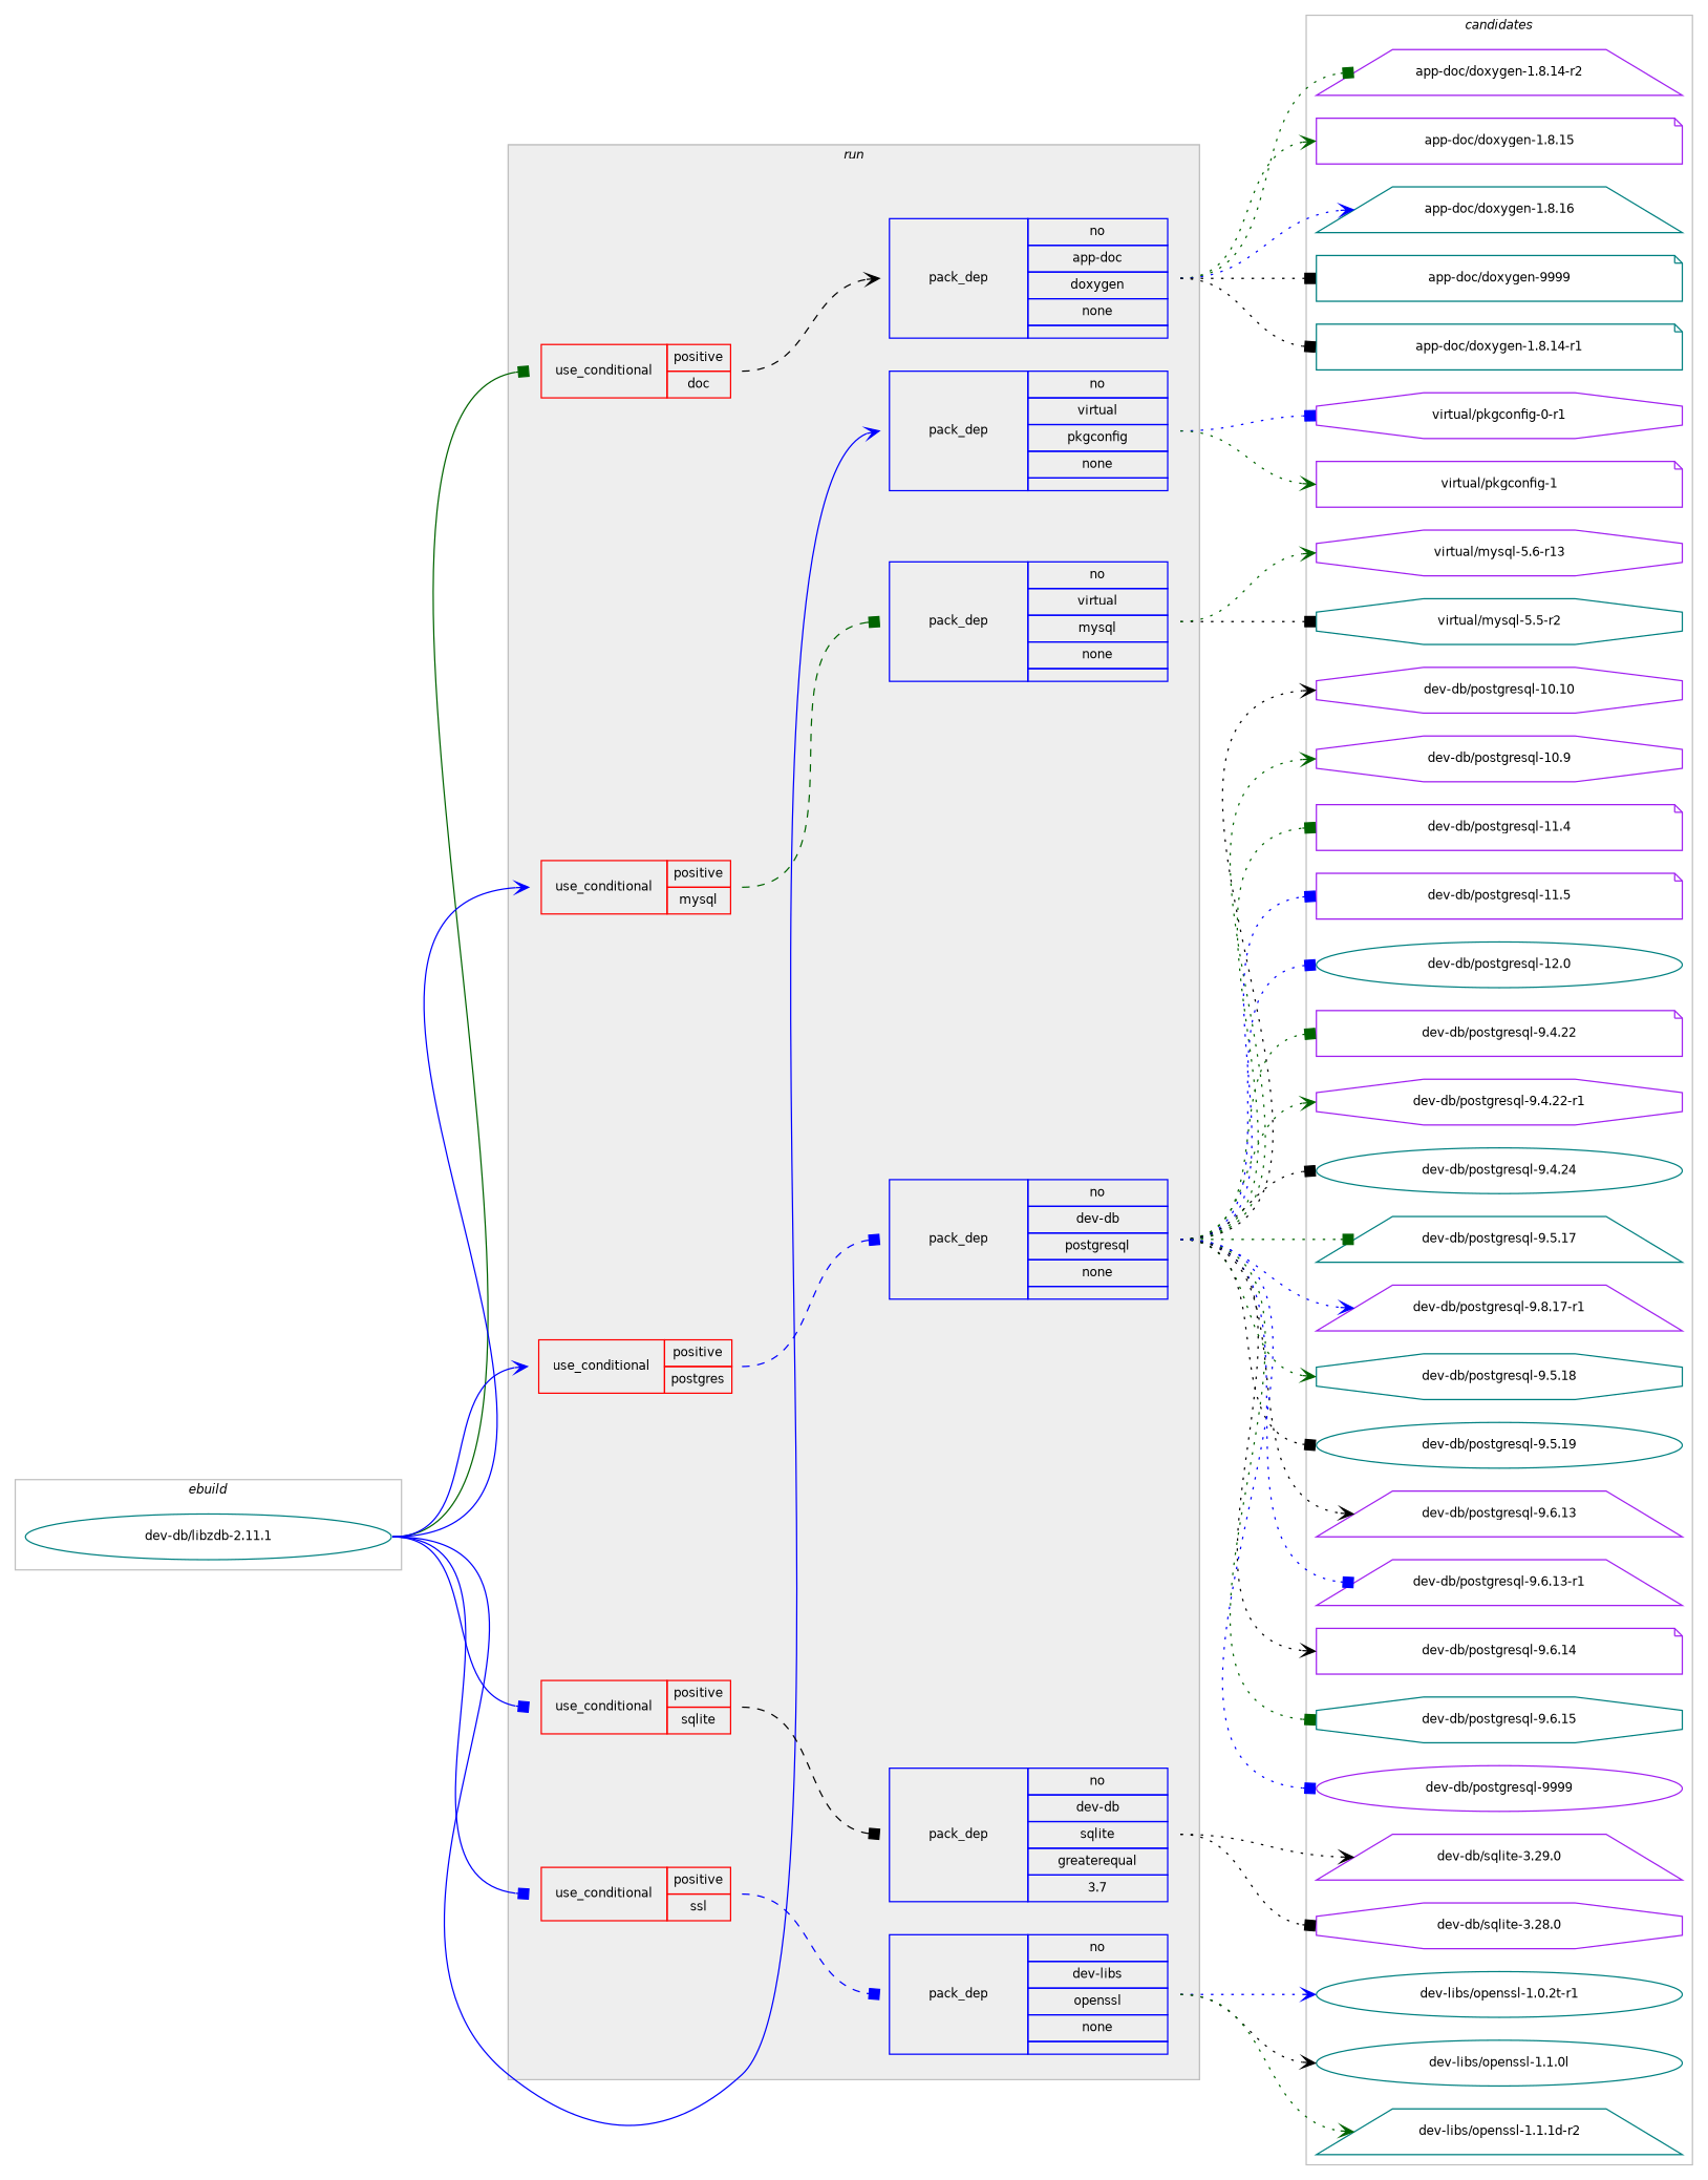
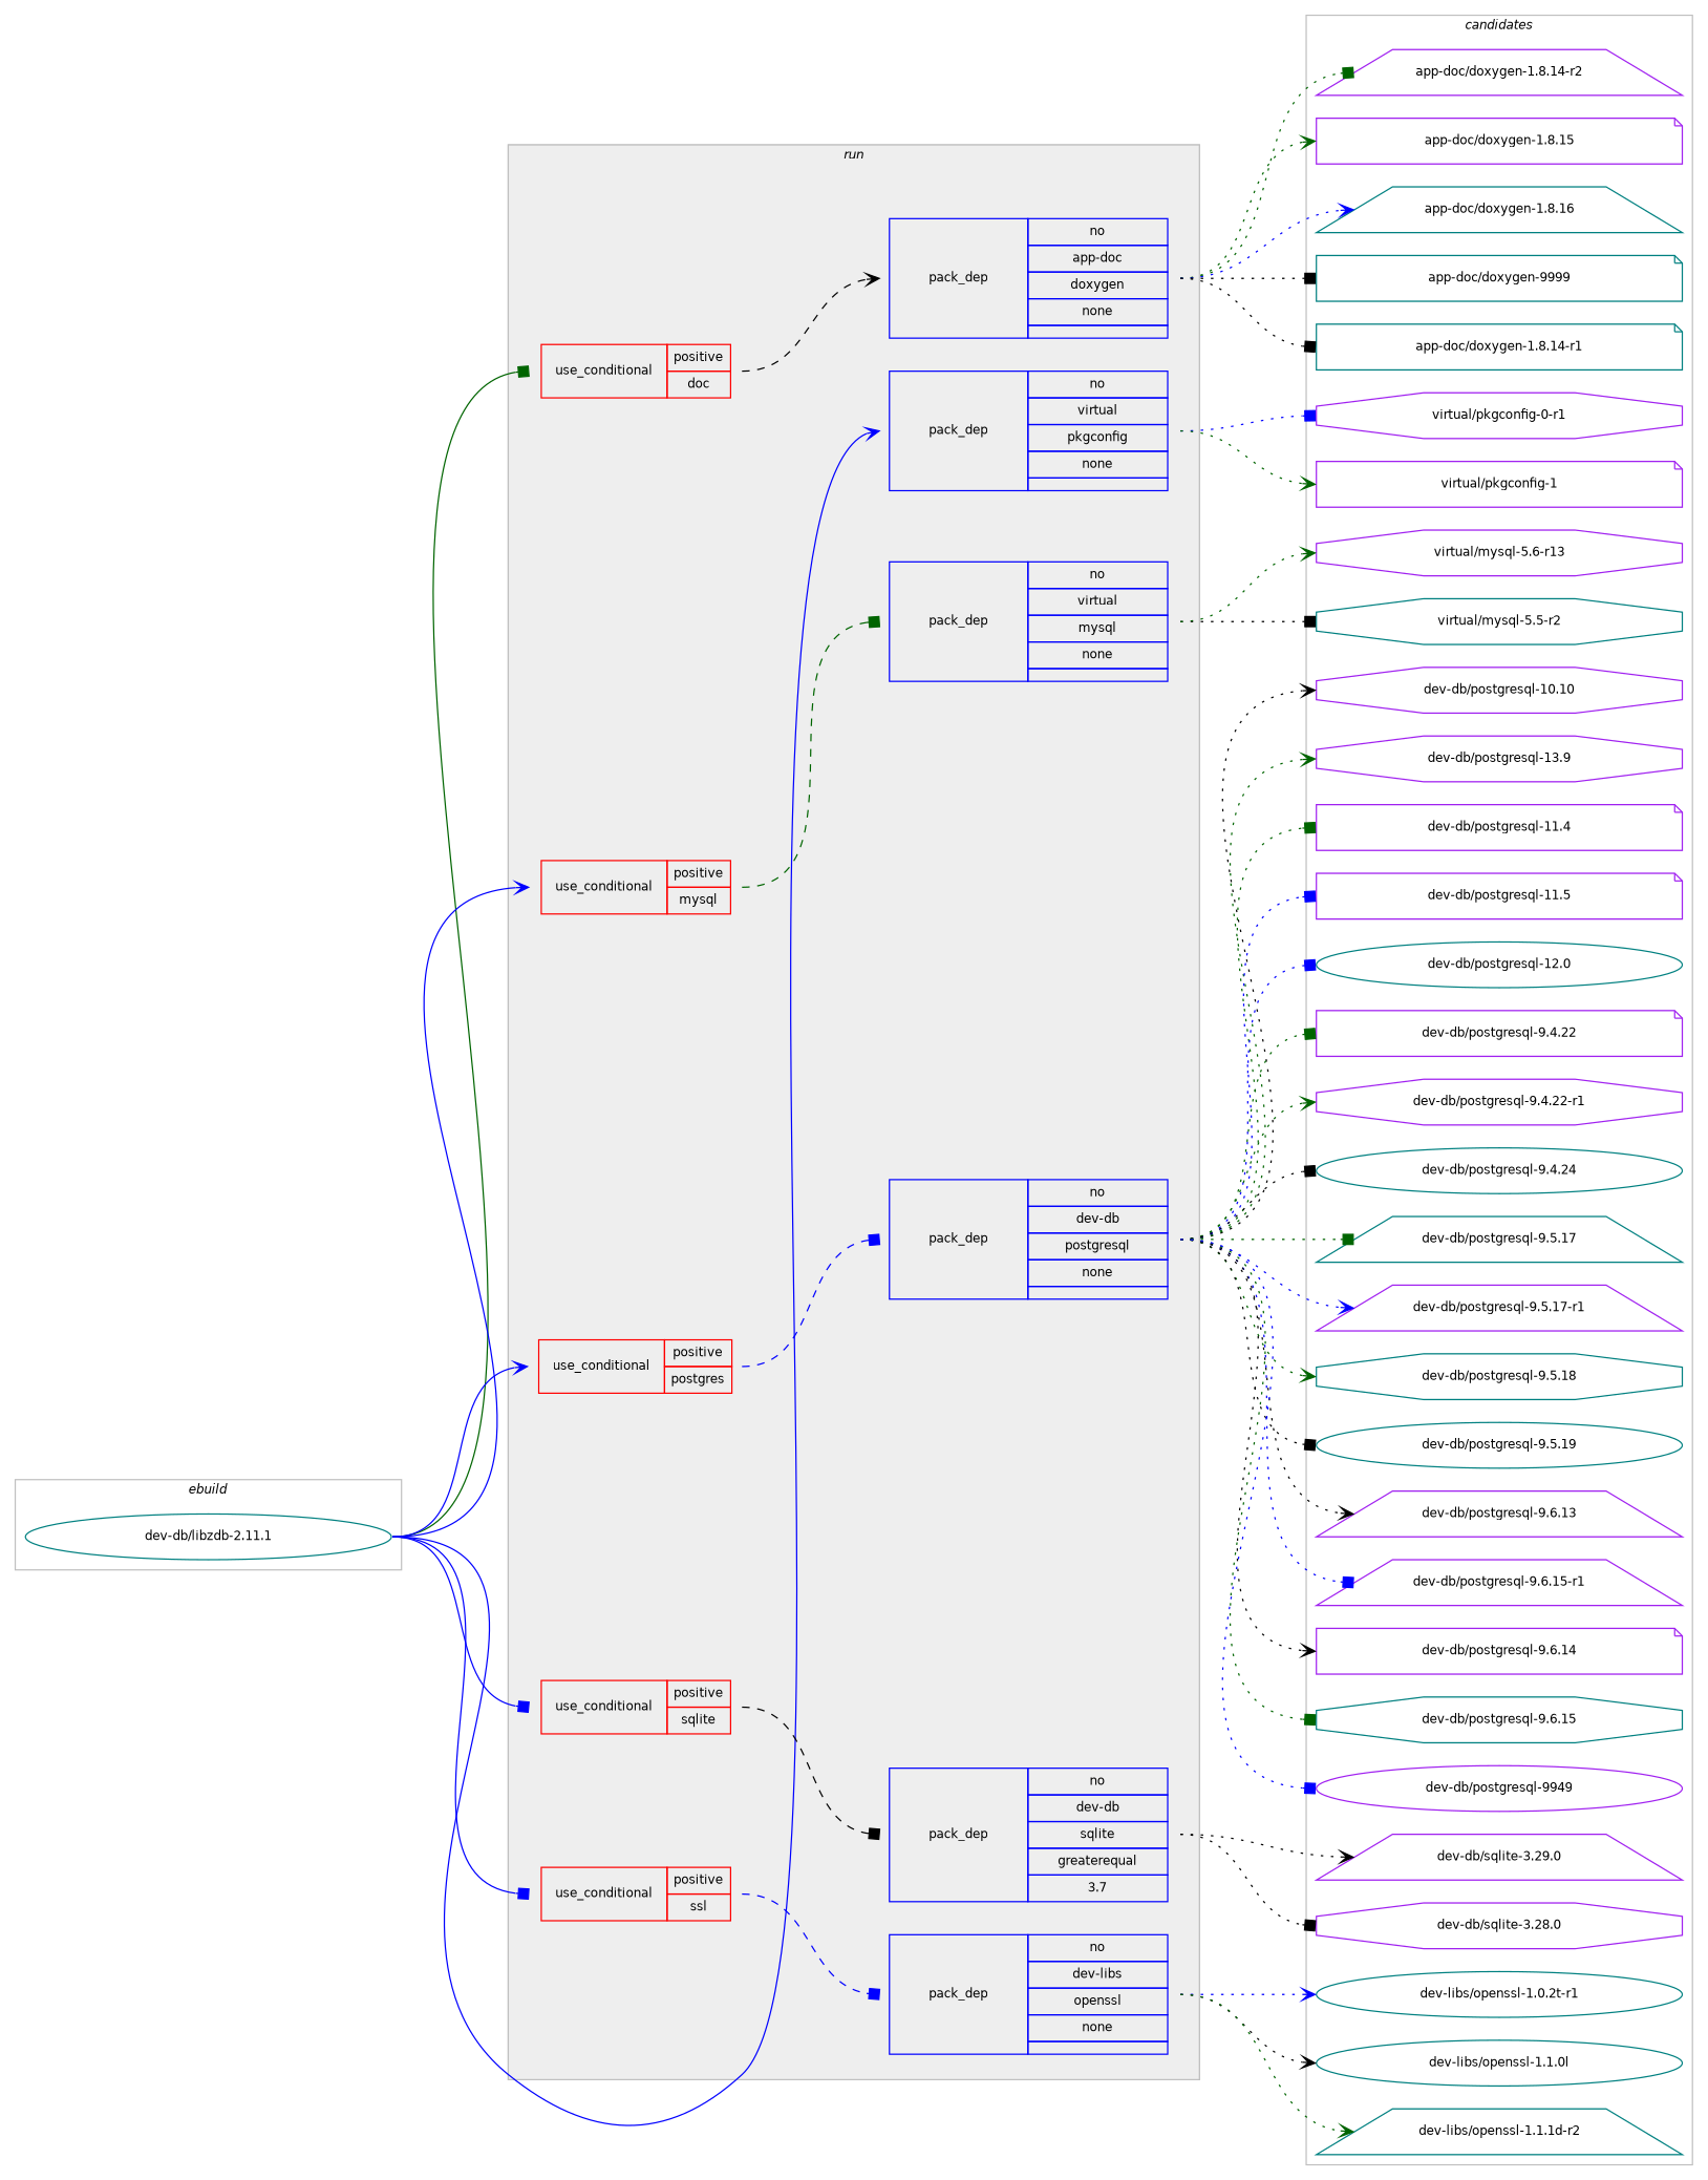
  digraph {
    compound=true
    concentrate=true
    fontname=Helvetica
    fontsize=10
    newrank=true
    rankdir=LR
    ranksep=1.5
    node [color=purple fontname=Helvetica fontsize=10 shape=none]
    edge [arrowhead=box color=blue headport=w style=dotted tailport=e weight=100]
    n1 [color=teal label="dev-db/libzdb-2.11.1" shape=ellipse width=4]
    n2 [color=blue label=<<TABLE BORDER="0" CELLBORDER="1" CELLSPACING="0" CELLPADDING="4" WIDTH="220"><TR><TD ROWSPAN="6" CELLPADDING="30">pack_dep</TD></TR><TR><TD WIDTH="110">no</TD></TR><TR><TD>app-doc</TD></TR><TR><TD>doxygen</TD></TR><TR><TD>none</TD></TR><TR><TD></TD></TR></TABLE>>]
    n3 [color=red label=<<TABLE BORDER="0" CELLBORDER="1" CELLSPACING="0" CELLPADDING="4"><TR><TD ROWSPAN="3" CELLPADDING="10">use_conditional</TD></TR><TR><TD>positive</TD></TR><TR><TD>doc</TD></TR></TABLE>>]
    n4 [color=blue label=<<TABLE BORDER="0" CELLBORDER="1" CELLSPACING="0" CELLPADDING="4" WIDTH="220"><TR><TD ROWSPAN="6" CELLPADDING="30">pack_dep</TD></TR><TR><TD WIDTH="110">no</TD></TR><TR><TD>virtual</TD></TR><TR><TD>pkgconfig</TD></TR><TR><TD>none</TD></TR><TR><TD></TD></TR></TABLE>>]
    n5 [color=blue label=<<TABLE BORDER="0" CELLBORDER="1" CELLSPACING="0" CELLPADDING="4" WIDTH="220"><TR><TD ROWSPAN="6" CELLPADDING="30">pack_dep</TD></TR><TR><TD WIDTH="110">no</TD></TR><TR><TD>virtual</TD></TR><TR><TD>mysql</TD></TR><TR><TD>none</TD></TR><TR><TD></TD></TR></TABLE>>]
    n6 [color=red label=<<TABLE BORDER="0" CELLBORDER="1" CELLSPACING="0" CELLPADDING="4"><TR><TD ROWSPAN="3" CELLPADDING="10">use_conditional</TD></TR><TR><TD>positive</TD></TR><TR><TD>mysql</TD></TR></TABLE>>]
    n7 [color=blue label=<<TABLE BORDER="0" CELLBORDER="1" CELLSPACING="0" CELLPADDING="4" WIDTH="220"><TR><TD ROWSPAN="6" CELLPADDING="30">pack_dep</TD></TR><TR><TD WIDTH="110">no</TD></TR><TR><TD>dev-db</TD></TR><TR><TD>postgresql</TD></TR><TR><TD>none</TD></TR><TR><TD></TD></TR></TABLE>>]
    n8 [color=red label=<<TABLE BORDER="0" CELLBORDER="1" CELLSPACING="0" CELLPADDING="4"><TR><TD ROWSPAN="3" CELLPADDING="10">use_conditional</TD></TR><TR><TD>positive</TD></TR><TR><TD>postgres</TD></TR></TABLE>>]
    n9 [color=blue label=<<TABLE BORDER="0" CELLBORDER="1" CELLSPACING="0" CELLPADDING="4" WIDTH="220"><TR><TD ROWSPAN="6" CELLPADDING="30">pack_dep</TD></TR><TR><TD WIDTH="110">no</TD></TR><TR><TD>dev-db</TD></TR><TR><TD>sqlite</TD></TR><TR><TD>greaterequal</TD></TR><TR><TD>3.7</TD></TR></TABLE>>]
    n10 [color=red label=<<TABLE BORDER="0" CELLBORDER="1" CELLSPACING="0" CELLPADDING="4"><TR><TD ROWSPAN="3" CELLPADDING="10">use_conditional</TD></TR><TR><TD>positive</TD></TR><TR><TD>sqlite</TD></TR></TABLE>>]
    n11 [color=blue label=<<TABLE BORDER="0" CELLBORDER="1" CELLSPACING="0" CELLPADDING="4" WIDTH="220"><TR><TD ROWSPAN="6" CELLPADDING="30">pack_dep</TD></TR><TR><TD WIDTH="110">no</TD></TR><TR><TD>dev-libs</TD></TR><TR><TD>openssl</TD></TR><TR><TD>none</TD></TR><TR><TD></TD></TR></TABLE>>]
    n12 [color=red label=<<TABLE BORDER="0" CELLBORDER="1" CELLSPACING="0" CELLPADDING="4"><TR><TD ROWSPAN="3" CELLPADDING="10">use_conditional</TD></TR><TR><TD>positive</TD></TR><TR><TD>ssl</TD></TR></TABLE>>]
    n13 [color=teal label="app-doc/doxygen-1.8.14-r1" shape=note width=4]
    n14 [label="app-doc/doxygen-1.8.14-r2" shape=trapezium width=4]
    n15 [label="app-doc/doxygen-1.8.15" shape=note width=4]
    n16 [color=teal label="app-doc/doxygen-1.8.16" shape=trapezium width=4]
    n17 [color=teal label="app-doc/doxygen-9999" shape=note width=4]
    n18 [label="virtual/pkgconfig-0-r1" shape=octagon width=4]
    n19 [label="virtual/pkgconfig-1" shape=note width=4]
    n20 [color=teal label="virtual/mysql-5.5-r2" shape=octagon width=4]
    n21 [label="virtual/mysql-5.6-r13" shape=octagon width=4]
    n22 [label="dev-db/postgresql-10.10" shape=octagon width=4]
-   n23 [label="dev-db/postgresql-10.9" shape=octagon width=4]
+   n23 [label="dev-db/postgresql-13.9" shape=octagon width=4]
    n24 [label="dev-db/postgresql-11.4" shape=note width=4]
    n25 [label="dev-db/postgresql-11.5" shape=note width=4]
    n26 [color=teal label="dev-db/postgresql-12.0" shape=ellipse width=4]
    n27 [label="dev-db/postgresql-9.4.22" shape=note width=4]
    n28 [label="dev-db/postgresql-9.4.22-r1" shape=octagon width=4]
    n29 [color=teal label="dev-db/postgresql-9.4.24" shape=ellipse width=4]
    n30 [color=teal label="dev-db/postgresql-9.5.17" shape=trapezium width=4]
-   n31 [label="dev-db/postgresql-9.8.17-r1" shape=trapezium width=4]
+   n31 [label="dev-db/postgresql-9.5.17-r1" shape=trapezium width=4]
    n32 [color=teal label="dev-db/postgresql-9.5.18" shape=octagon width=4]
    n33 [color=teal label="dev-db/postgresql-9.5.19" shape=ellipse width=4]
    n34 [label="dev-db/postgresql-9.6.13" shape=trapezium width=4]
-   n35 [label="dev-db/postgresql-9.6.13-r1" shape=trapezium width=4]
+   n35 [label="dev-db/postgresql-9.6.15-r1" shape=trapezium width=4]
    n36 [label="dev-db/postgresql-9.6.14" shape=note width=4]
    n37 [color=teal label="dev-db/postgresql-9.6.15" shape=octagon width=4]
-   n38 [label="dev-db/postgresql-9999" shape=ellipse width=4]
+   n38 [label="dev-db/postgresql-9949" shape=ellipse width=4]
    n39 [label="dev-db/sqlite-3.28.0" shape=octagon width=4]
    n40 [label="dev-db/sqlite-3.29.0" shape=trapezium width=4]
    n41 [color=teal label="dev-libs/openssl-1.0.2t-r1" shape=ellipse width=4]
    n42 [color=teal label="dev-libs/openssl-1.1.0l" shape=ellipse width=4]
    n43 [color=teal label="dev-libs/openssl-1.1.1d-r2" shape=trapezium width=4]
    subgraph cluster_1 {
      color=gray
      label=<<i>ebuild</i>>
      n1
    }
    subgraph cluster_2 {
      color=gray
      label=<<i>dependencies</i>>
      subgraph cluster_3 {
        color=gray
        fillcolor="#eeeeee"
        label=<<i>compile</i>>
        style=filled
        subgraph sub_4 {
          color=gray
          fillcolor="#eeeeee"
          label=<<i>compile</i>>
          style=filled
          n3
          subgraph sub_5 {
            color=gray
            fillcolor="#eeeeee"
            label=<<i>compile</i>>
            style=filled
            n2
          }
        }
        subgraph sub_6 {
          color=gray
          fillcolor="#eeeeee"
          label=<<i>compile</i>>
          style=filled
          n4
        }
      }
      subgraph cluster_7 {
        color=gray
        fillcolor="#eeeeee"
        label=<<i>compile and run</i>>
        style=filled
        subgraph sub_8 {
          color=gray
          fillcolor="#eeeeee"
          label=<<i>compile and run</i>>
          style=filled
          n6
          subgraph sub_9 {
            color=gray
            fillcolor="#eeeeee"
            label=<<i>compile and run</i>>
            style=filled
            n5
          }
        }
        subgraph sub_10 {
          color=gray
          fillcolor="#eeeeee"
          label=<<i>compile and run</i>>
          style=filled
          n8
          subgraph sub_11 {
            color=gray
            fillcolor="#eeeeee"
            label=<<i>compile and run</i>>
            style=filled
            n7
          }
        }
        subgraph sub_12 {
          color=gray
          fillcolor="#eeeeee"
          label=<<i>compile and run</i>>
          style=filled
          n10
          subgraph sub_13 {
            color=gray
            fillcolor="#eeeeee"
            label=<<i>compile and run</i>>
            style=filled
            n9
          }
        }
        subgraph sub_14 {
          color=gray
          fillcolor="#eeeeee"
          label=<<i>compile and run</i>>
          style=filled
          n12
          subgraph sub_15 {
            color=gray
            fillcolor="#eeeeee"
            label=<<i>compile and run</i>>
            style=filled
            n11
          }
        }
      }
      subgraph cluster_16 {
        color=gray
        fillcolor="#eeeeee"
        label=<<i>run</i>>
        style=filled
      }
    }
    subgraph cluster_17 {
      color=gray
      label=<<i>candidates</i>>
      rank=same
      subgraph sub_18 {
        color=black
        label=<<i>candidates</i>>
        nodesep=1
        rank=same
        n13
        n14
        n15
        n16
        n17
      }
      subgraph sub_19 {
        color=black
        label=<<i>candidates</i>>
        nodesep=1
        rank=same
        n18
        n19
      }
      subgraph sub_20 {
        color=black
        label=<<i>candidates</i>>
        nodesep=1
        rank=same
        n20
        n21
      }
      subgraph sub_21 {
        color=black
        label=<<i>candidates</i>>
        nodesep=1
        rank=same
        n22
        n23
        n24
        n25
        n26
        n27
        n28
        n29
        n30
        n31
        n32
        n33
        n34
        n35
        n36
        n37
        n38
      }
      subgraph sub_22 {
        color=black
        label=<<i>candidates</i>>
        nodesep=1
        rank=same
        n39
        n40
      }
      subgraph sub_23 {
        color=black
        label=<<i>candidates</i>>
        nodesep=1
        rank=same
        n41
        n42
        n43
      }
    }
    n1 -> n3 [color=darkgreen style=solid weight=20]
    n1 -> n4 [arrowhead=vee style=solid weight=20]
    n1 -> n6 [arrowhead=vee style=solid weight=20]
    n1 -> n8 [arrowhead=vee style=solid weight=20]
    n1 -> n10 [style=solid weight=20]
    n1 -> n12 [style=solid weight=20]
    n2 -> n13 [color=black]
    n2 -> n14 [color=darkgreen]
    n2 -> n15 [arrowhead=vee color=darkgreen]
    n2 -> n16 [arrowhead=vee]
    n2 -> n17 [color=black]
    n3 -> n2 [arrowhead=vee color=black style=dashed weight=20]
    n4 -> n18
    n4 -> n19 [arrowhead=vee color=darkgreen]
    n5 -> n20 [color=black]
    n5 -> n21 [arrowhead=vee color=darkgreen]
    n6 -> n5 [color=darkgreen style=dashed weight=20]
    n7 -> n22 [arrowhead=vee color=black]
    n7 -> n23 [arrowhead=vee color=darkgreen]
    n7 -> n24 [color=darkgreen]
    n7 -> n25
    n7 -> n26
    n7 -> n27 [color=darkgreen]
    n7 -> n28 [arrowhead=vee color=darkgreen]
    n7 -> n29 [color=black]
    n7 -> n30 [color=darkgreen]
    n7 -> n31 [arrowhead=vee]
    n7 -> n32 [arrowhead=vee color=darkgreen]
    n7 -> n33 [color=black]
    n7 -> n34 [arrowhead=vee color=black]
    n7 -> n35
    n7 -> n36 [arrowhead=vee color=black]
    n7 -> n37 [color=darkgreen]
    n7 -> n38
    n8 -> n7 [style=dashed weight=20]
    n9 -> n39 [color=black]
    n9 -> n40 [arrowhead=vee color=black]
    n10 -> n9 [color=black style=dashed weight=20]
    n11 -> n41 [arrowhead=vee]
    n11 -> n42 [arrowhead=vee color=black]
    n11 -> n43 [arrowhead=vee color=darkgreen]
    n12 -> n11 [style=dashed weight=20]
  }
